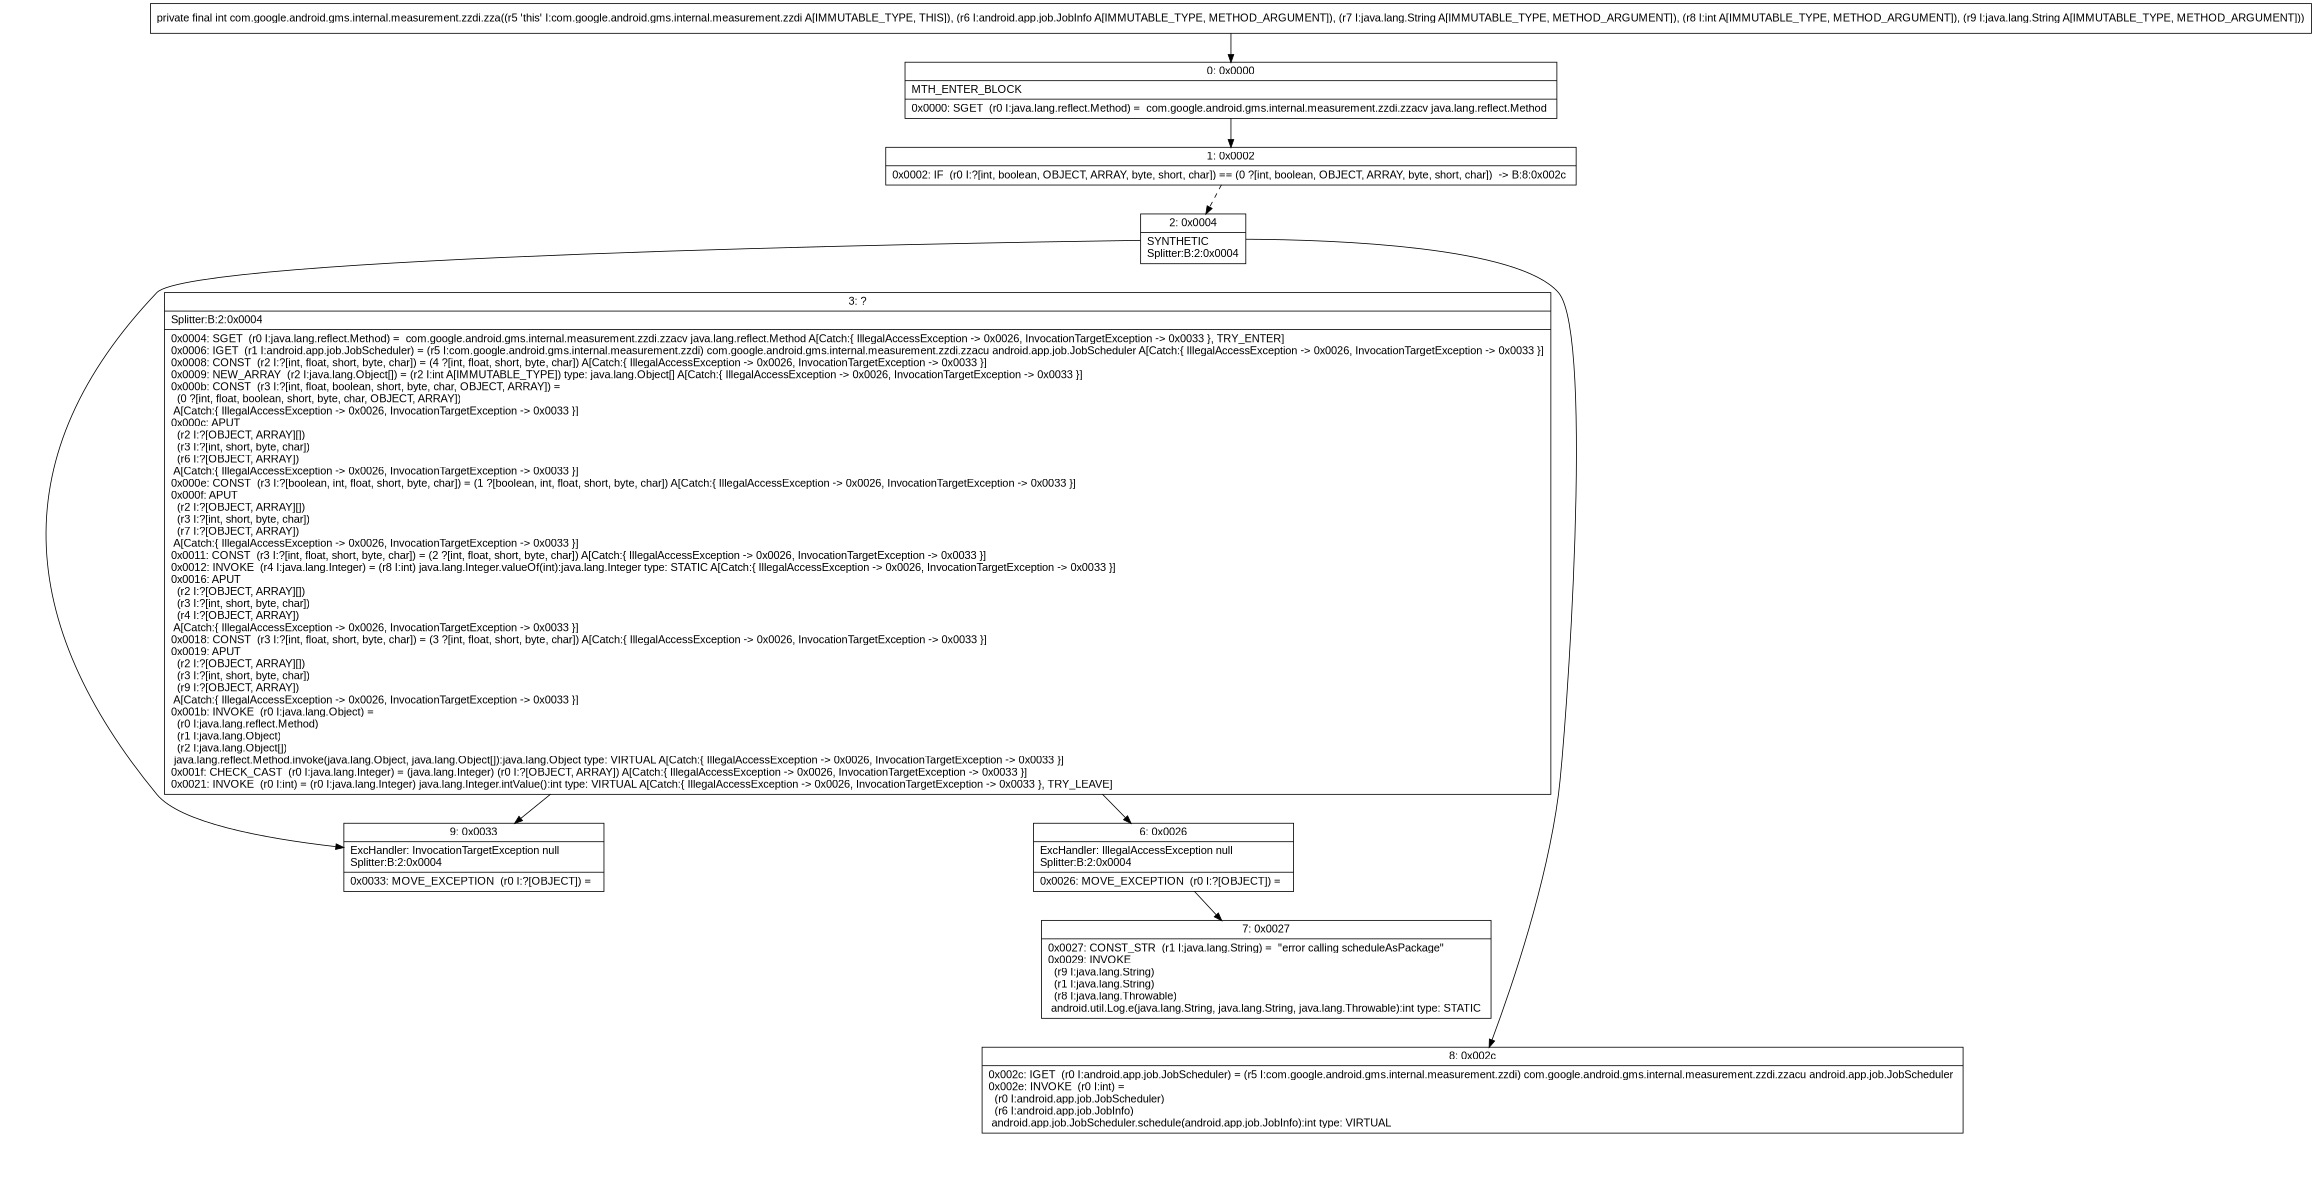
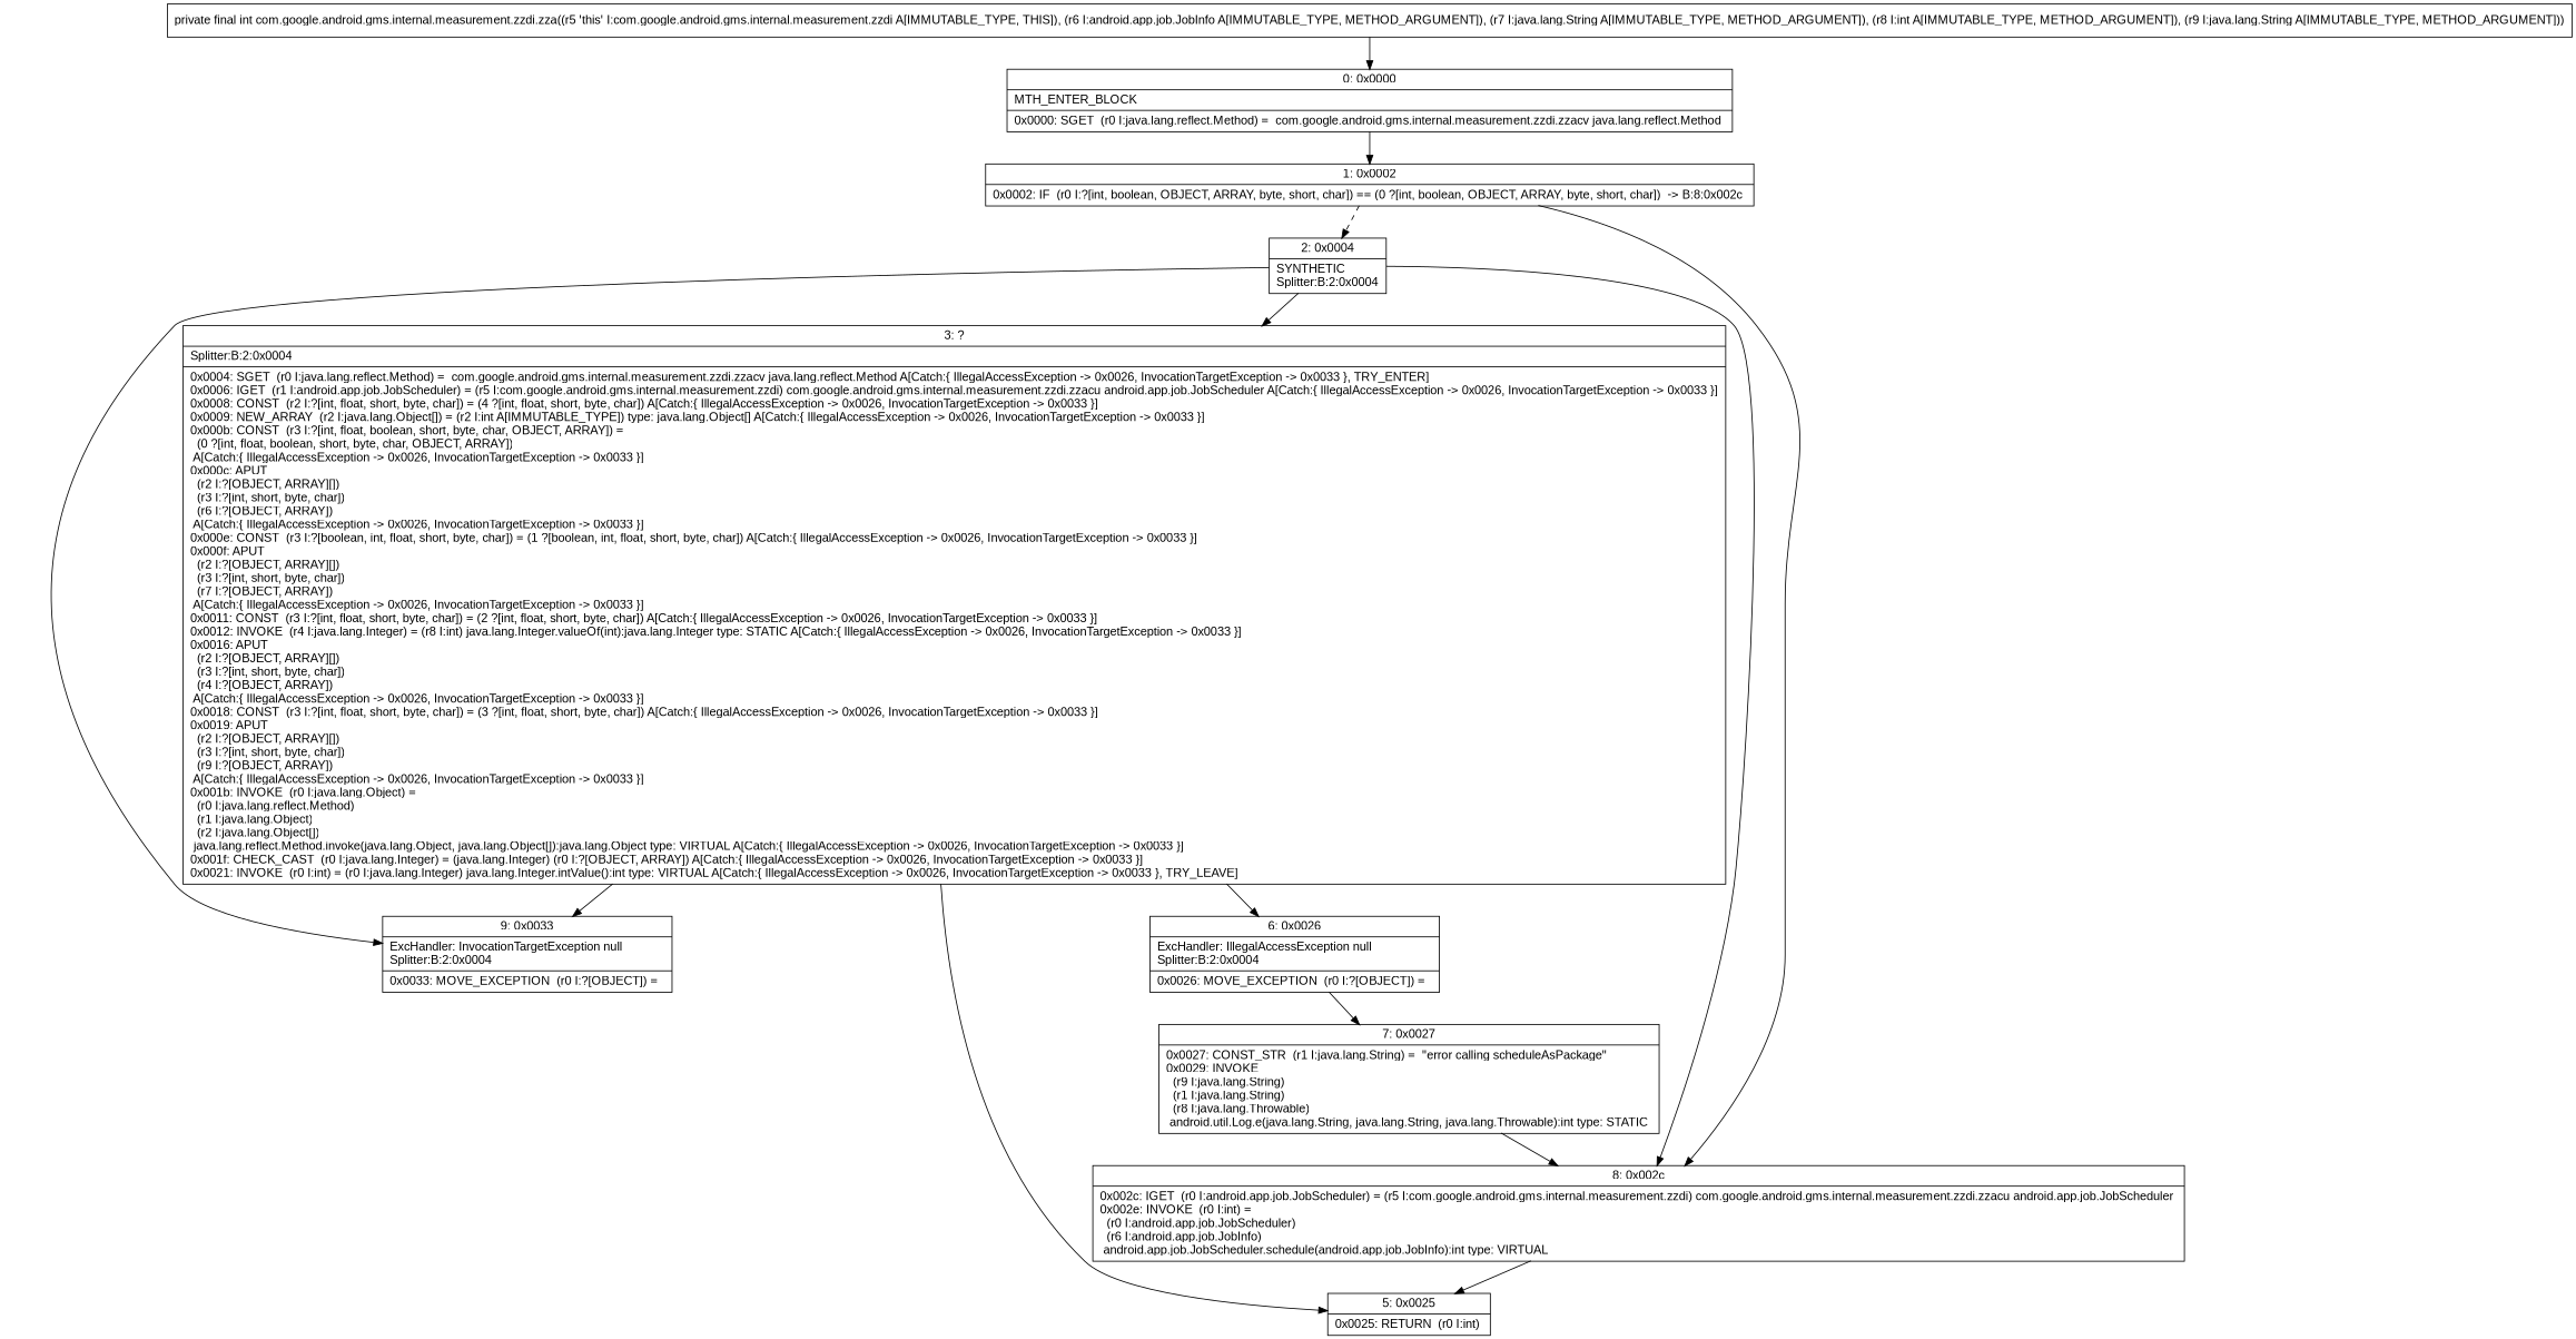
  digraph {
    fontname="Liberation Sans"
    node [fontname="Liberation Sans" shape=record]
    edge [fontname="Liberation Sans"]
    n1 [label="{0\:\ 0x0000|MTH_ENTER_BLOCK\l|0x0000: SGET  (r0 I:java.lang.reflect.Method) =  com.google.android.gms.internal.measurement.zzdi.zzacv java.lang.reflect.Method \l}"]
    n2 [label="{1\:\ 0x0002|0x0002: IF  (r0 I:?[int, boolean, OBJECT, ARRAY, byte, short, char]) == (0 ?[int, boolean, OBJECT, ARRAY, byte, short, char])  \-\> B:8:0x002c \l}"]
    n3 [label="{2\:\ 0x0004|SYNTHETIC\lSplitter:B:2:0x0004\l}"]
    n4 [label="{8\:\ 0x002c|0x002c: IGET  (r0 I:android.app.job.JobScheduler) = (r5 I:com.google.android.gms.internal.measurement.zzdi) com.google.android.gms.internal.measurement.zzdi.zzacu android.app.job.JobScheduler \l0x002e: INVOKE  (r0 I:int) = \l  (r0 I:android.app.job.JobScheduler)\l  (r6 I:android.app.job.JobInfo)\l android.app.job.JobScheduler.schedule(android.app.job.JobInfo):int type: VIRTUAL \l}"]
    n5 [label="{3\:\ ?|Splitter:B:2:0x0004\l|0x0004: SGET  (r0 I:java.lang.reflect.Method) =  com.google.android.gms.internal.measurement.zzdi.zzacv java.lang.reflect.Method A[Catch:\{ IllegalAccessException \-\> 0x0026, InvocationTargetException \-\> 0x0033 \}, TRY_ENTER]\l0x0006: IGET  (r1 I:android.app.job.JobScheduler) = (r5 I:com.google.android.gms.internal.measurement.zzdi) com.google.android.gms.internal.measurement.zzdi.zzacu android.app.job.JobScheduler A[Catch:\{ IllegalAccessException \-\> 0x0026, InvocationTargetException \-\> 0x0033 \}]\l0x0008: CONST  (r2 I:?[int, float, short, byte, char]) = (4 ?[int, float, short, byte, char]) A[Catch:\{ IllegalAccessException \-\> 0x0026, InvocationTargetException \-\> 0x0033 \}]\l0x0009: NEW_ARRAY  (r2 I:java.lang.Object[]) = (r2 I:int A[IMMUTABLE_TYPE]) type: java.lang.Object[] A[Catch:\{ IllegalAccessException \-\> 0x0026, InvocationTargetException \-\> 0x0033 \}]\l0x000b: CONST  (r3 I:?[int, float, boolean, short, byte, char, OBJECT, ARRAY]) = \l  (0 ?[int, float, boolean, short, byte, char, OBJECT, ARRAY])\l A[Catch:\{ IllegalAccessException \-\> 0x0026, InvocationTargetException \-\> 0x0033 \}]\l0x000c: APUT  \l  (r2 I:?[OBJECT, ARRAY][])\l  (r3 I:?[int, short, byte, char])\l  (r6 I:?[OBJECT, ARRAY])\l A[Catch:\{ IllegalAccessException \-\> 0x0026, InvocationTargetException \-\> 0x0033 \}]\l0x000e: CONST  (r3 I:?[boolean, int, float, short, byte, char]) = (1 ?[boolean, int, float, short, byte, char]) A[Catch:\{ IllegalAccessException \-\> 0x0026, InvocationTargetException \-\> 0x0033 \}]\l0x000f: APUT  \l  (r2 I:?[OBJECT, ARRAY][])\l  (r3 I:?[int, short, byte, char])\l  (r7 I:?[OBJECT, ARRAY])\l A[Catch:\{ IllegalAccessException \-\> 0x0026, InvocationTargetException \-\> 0x0033 \}]\l0x0011: CONST  (r3 I:?[int, float, short, byte, char]) = (2 ?[int, float, short, byte, char]) A[Catch:\{ IllegalAccessException \-\> 0x0026, InvocationTargetException \-\> 0x0033 \}]\l0x0012: INVOKE  (r4 I:java.lang.Integer) = (r8 I:int) java.lang.Integer.valueOf(int):java.lang.Integer type: STATIC A[Catch:\{ IllegalAccessException \-\> 0x0026, InvocationTargetException \-\> 0x0033 \}]\l0x0016: APUT  \l  (r2 I:?[OBJECT, ARRAY][])\l  (r3 I:?[int, short, byte, char])\l  (r4 I:?[OBJECT, ARRAY])\l A[Catch:\{ IllegalAccessException \-\> 0x0026, InvocationTargetException \-\> 0x0033 \}]\l0x0018: CONST  (r3 I:?[int, float, short, byte, char]) = (3 ?[int, float, short, byte, char]) A[Catch:\{ IllegalAccessException \-\> 0x0026, InvocationTargetException \-\> 0x0033 \}]\l0x0019: APUT  \l  (r2 I:?[OBJECT, ARRAY][])\l  (r3 I:?[int, short, byte, char])\l  (r9 I:?[OBJECT, ARRAY])\l A[Catch:\{ IllegalAccessException \-\> 0x0026, InvocationTargetException \-\> 0x0033 \}]\l0x001b: INVOKE  (r0 I:java.lang.Object) = \l  (r0 I:java.lang.reflect.Method)\l  (r1 I:java.lang.Object)\l  (r2 I:java.lang.Object[])\l java.lang.reflect.Method.invoke(java.lang.Object, java.lang.Object[]):java.lang.Object type: VIRTUAL A[Catch:\{ IllegalAccessException \-\> 0x0026, InvocationTargetException \-\> 0x0033 \}]\l0x001f: CHECK_CAST  (r0 I:java.lang.Integer) = (java.lang.Integer) (r0 I:?[OBJECT, ARRAY]) A[Catch:\{ IllegalAccessException \-\> 0x0026, InvocationTargetException \-\> 0x0033 \}]\l0x0021: INVOKE  (r0 I:int) = (r0 I:java.lang.Integer) java.lang.Integer.intValue():int type: VIRTUAL A[Catch:\{ IllegalAccessException \-\> 0x0026, InvocationTargetException \-\> 0x0033 \}, TRY_LEAVE]\l}"]
    n6 [label="{9\:\ 0x0033|ExcHandler: InvocationTargetException null\lSplitter:B:2:0x0004\l|0x0033: MOVE_EXCEPTION  (r0 I:?[OBJECT]) =  \l}"]
+   n7 [label="{5\:\ 0x0025|0x0025: RETURN  (r0 I:int) \l}"]
    n8 [label="{6\:\ 0x0026|ExcHandler: IllegalAccessException null\lSplitter:B:2:0x0004\l|0x0026: MOVE_EXCEPTION  (r0 I:?[OBJECT]) =  \l}"]
    n9 [label="{7\:\ 0x0027|0x0027: CONST_STR  (r1 I:java.lang.String) =  \"error calling scheduleAsPackage\" \l0x0029: INVOKE  \l  (r9 I:java.lang.String)\l  (r1 I:java.lang.String)\l  (r8 I:java.lang.Throwable)\l android.util.Log.e(java.lang.String, java.lang.String, java.lang.Throwable):int type: STATIC \l}"]
    n10 [label="{private final int com.google.android.gms.internal.measurement.zzdi.zza((r5 'this' I:com.google.android.gms.internal.measurement.zzdi A[IMMUTABLE_TYPE, THIS]), (r6 I:android.app.job.JobInfo A[IMMUTABLE_TYPE, METHOD_ARGUMENT]), (r7 I:java.lang.String A[IMMUTABLE_TYPE, METHOD_ARGUMENT]), (r8 I:int A[IMMUTABLE_TYPE, METHOD_ARGUMENT]), (r9 I:java.lang.String A[IMMUTABLE_TYPE, METHOD_ARGUMENT])) }"]
    n1 -> n2
    n2 -> n3 [style=dashed]
+   n2 -> n4
    n3 -> n4
+   n3 -> n5
    n3 -> n6
+   n4 -> n7
    n5 -> n6
+   n5 -> n7
    n5 -> n8
    n8 -> n9
+   n9 -> n4
    n10 -> n1
  }
